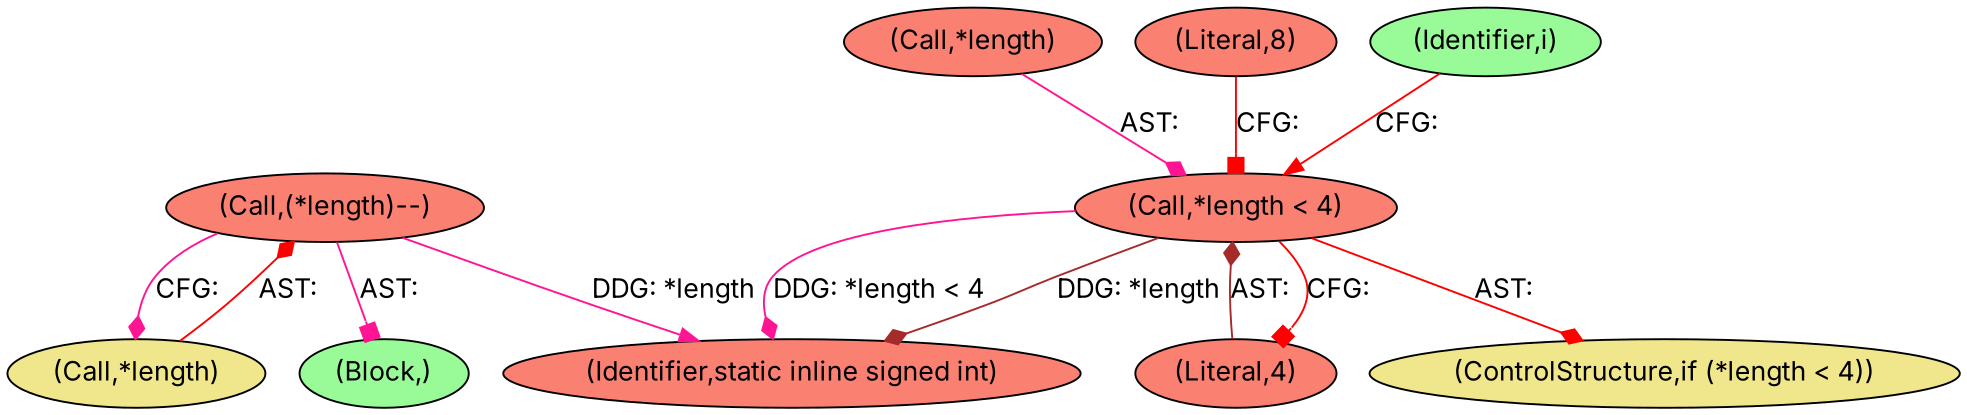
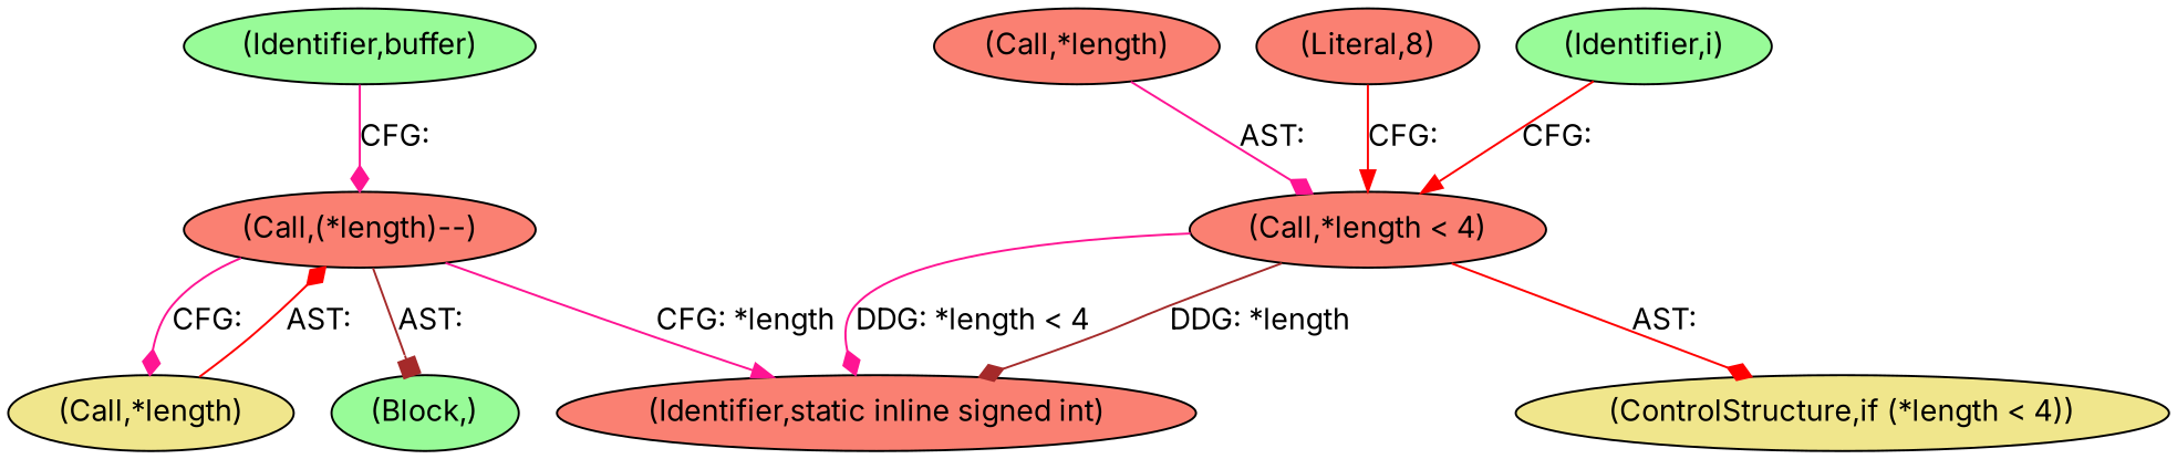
  digraph {
    fontname=Inter
    node [fillcolor=salmon fontname=Inter style=filled]
    edge [arrowhead=diamond color=deeppink fontname=Inter]
    n1 [label="(Call,(*length)--)"]
    n2 [fillcolor=khaki label="(Call,*length)"]
    n3 [label="(Identifier,static inline signed int)"]
    n4 [fillcolor=palegreen label="(Block,)"]
    n5 [label="(Call,*length < 4)"]
    n6 [fillcolor=khaki label="(ControlStructure,if (*length < 4))"]
-   n7 [label="(Literal,4)"]
+   n8 [fillcolor=palegreen label="(Identifier,buffer)"]
    n9 [label="(Call,*length)"]
    n10 [label="(Literal,8)"]
    n11 [fillcolor=palegreen label="(Identifier,i)"]
    n1 -> n2 [label="CFG: "]
-   n1 -> n3 [arrowhead=normal label="DDG: *length"]
-   n1 -> n4 [arrowhead=box label="AST: "]
+   n1 -> n3 [arrowhead=normal label="CFG: *length"]
+   n1 -> n4 [arrowhead=box color=brown label="AST: "]
    n2 -> n1 [color=red label="AST: "]
    n5 -> n3 [label="DDG: *length < 4"]
    n5 -> n3 [color=brown label="DDG: *length"]
    n5 -> n6 [color=red label="AST: "]
-   n5 -> n7 [arrowhead=box color=red label="CFG: "]
-   n7 -> n5 [color=brown label="AST: "]
+   n8 -> n1 [label="CFG: "]
    n9 -> n5 [label="AST: "]
-   n10 -> n5 [arrowhead=box color=red label="CFG: "]
+   n10 -> n5 [arrowhead=normal color=red label="CFG: "]
    n11 -> n5 [arrowhead=normal color=red label="CFG: "]
  }
